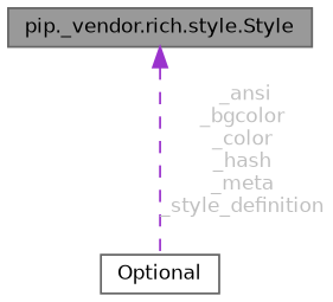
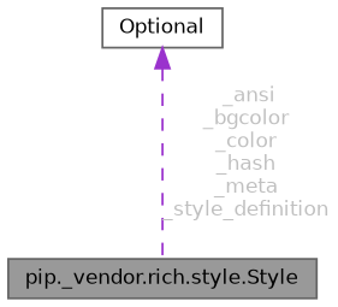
  digraph {
    node [color=gray40 fontname=Helvetica fontsize=10 shape=box style=filled]
    n1 [fillcolor=grey60 fontcolor=black height=0.2 label="pip._vendor.rich.style.Style" width=0.4]
    n2 [fillcolor=white height=0.2 label=Optional width=0.4]
-   n1 -> n2 [color=darkorchid3 dir=back fontcolor=grey fontname=Helvetica fontsize=10 label=" _ansi\n_bgcolor\n_color\n_hash\n_meta\n_style_definition" labelfontname=Helvetica labelfontsize=10 style=dashed]
+   n2 -> n1 [color=darkorchid3 dir=back fontcolor=grey fontname=Helvetica fontsize=10 label=" _ansi\n_bgcolor\n_color\n_hash\n_meta\n_style_definition" labelfontname=Helvetica labelfontsize=10 style=dashed]
  }
